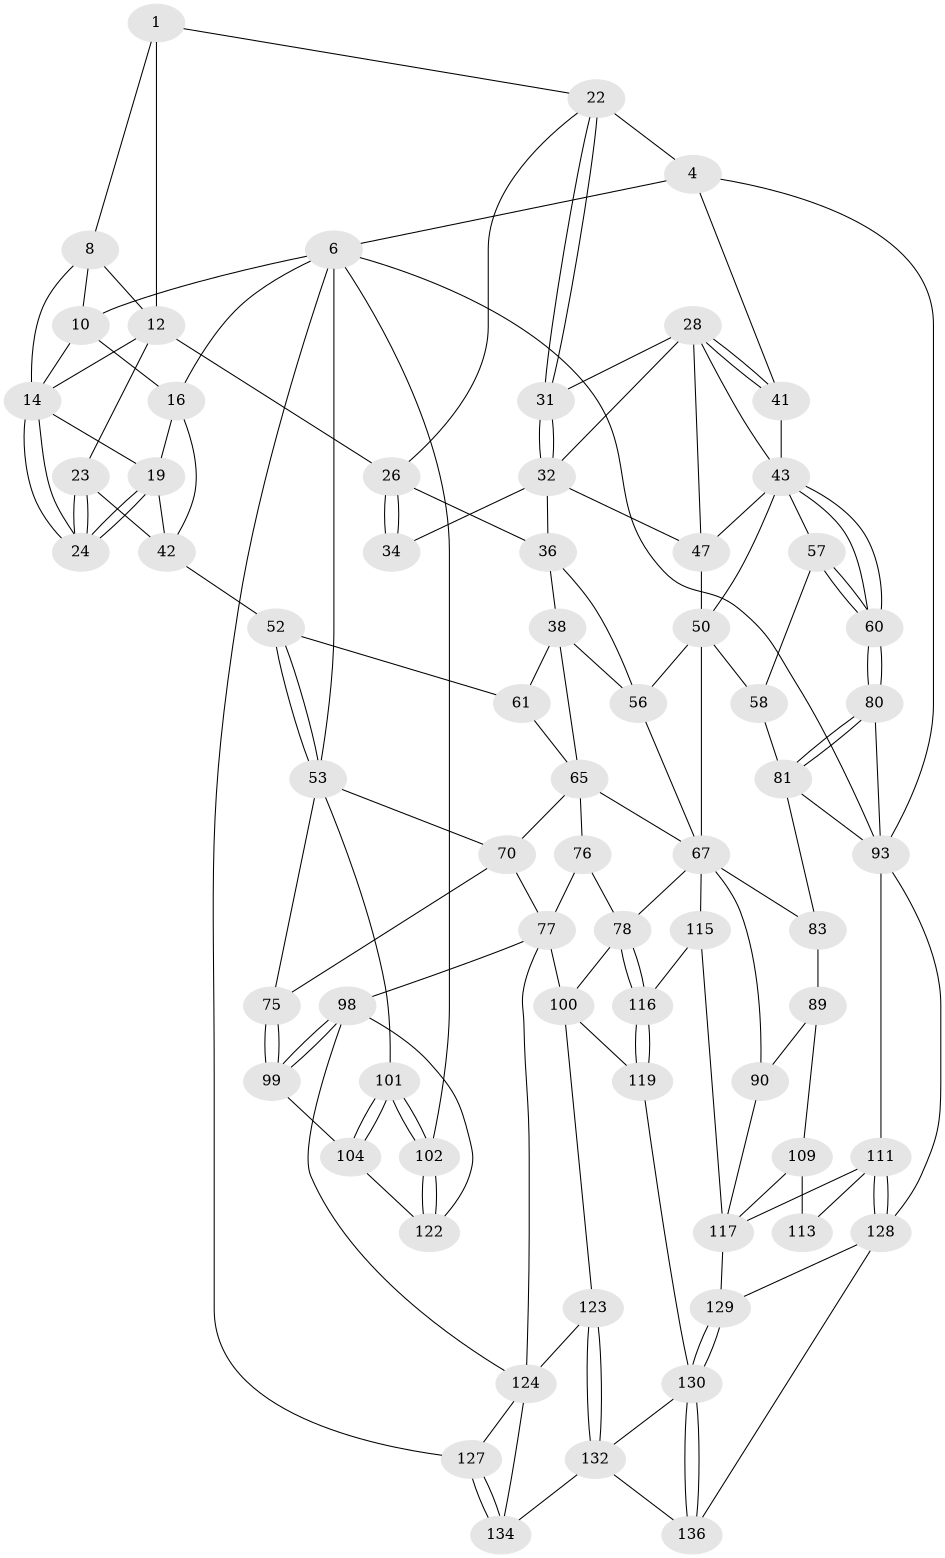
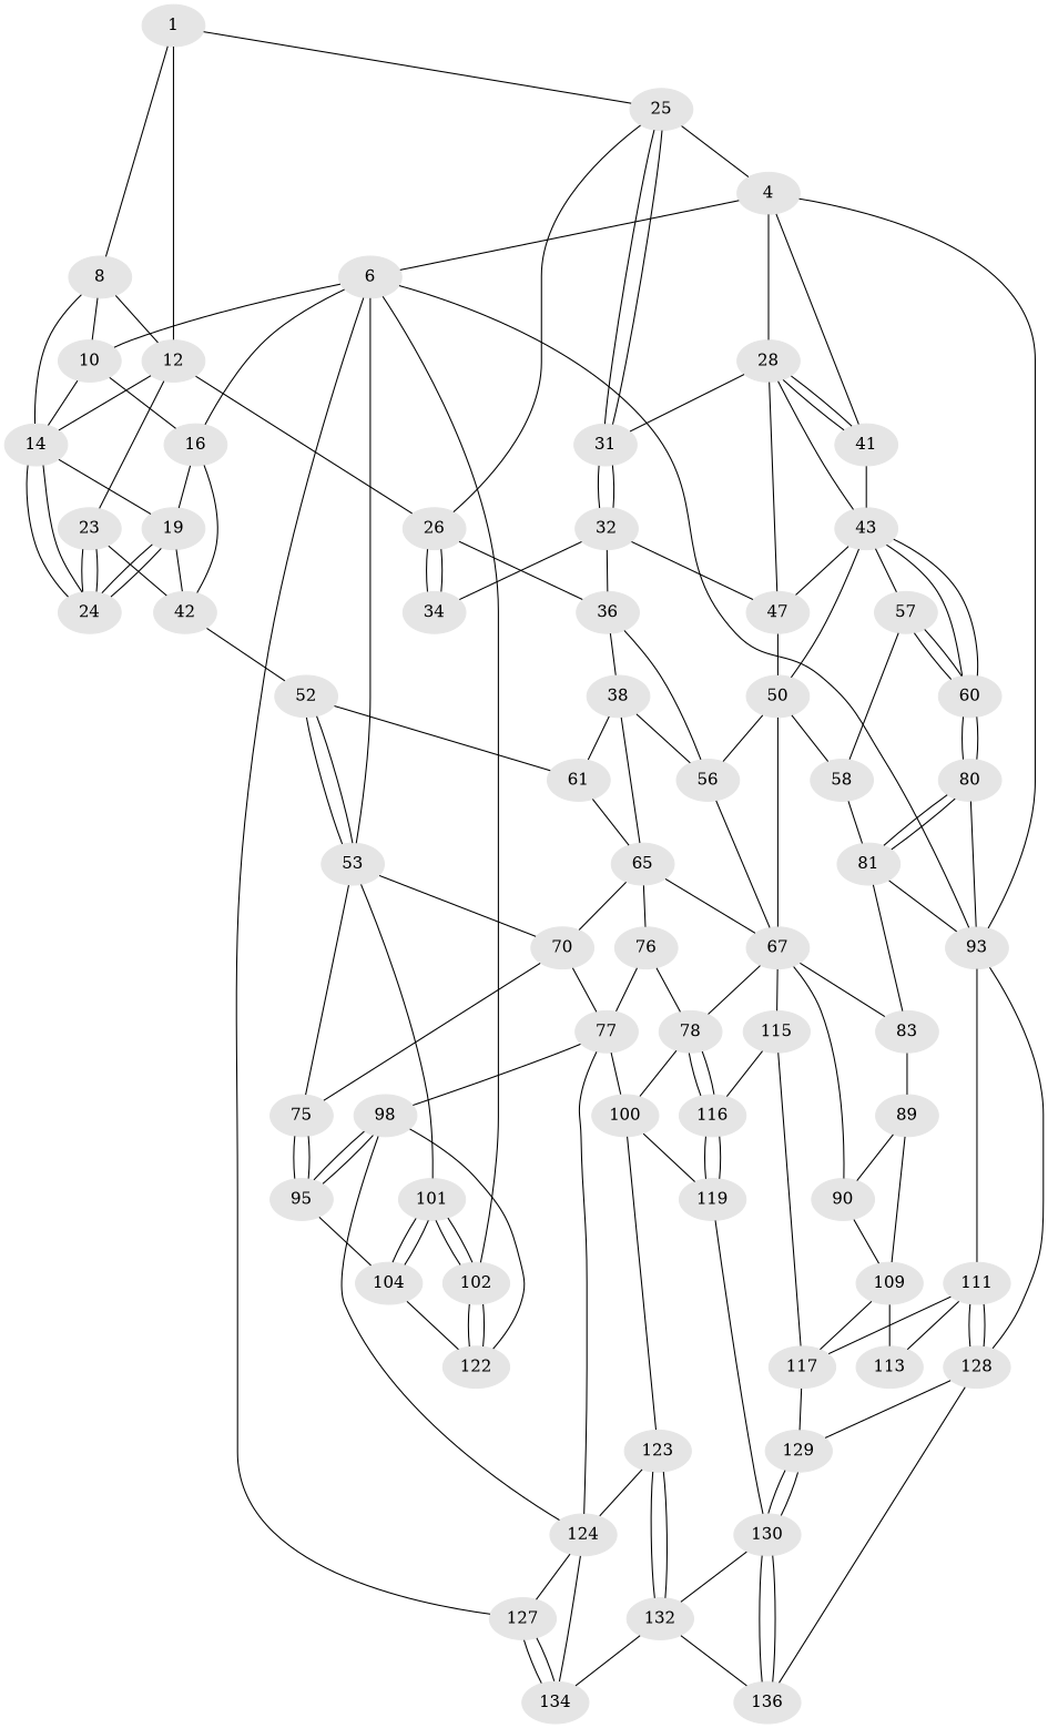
  graph {
    node [color=gray90 style=filled]
    1 [super="+2"]
    8 [super="+9"]
    12 [super="+13+22"]
-   25 [label=22]
+   25
    4 [super="+5"]
    6 [super="+103+17+7"]
    28 [super="+29"]
    41
    93 [super="+94"]
    10 [super="+11"]
    14 [super="+15"]
    23 [super="+40"]
    26 [super="+27"]
    31
    16 [super="+21"]
    53 [super="+54"]
    102
    127
    43 [super="+44"]
    47 [super="+48"]
    111 [super="+112"]
    128 [super="+135"]
    19 [super="+20"]
    42 [super="+49"]
    70 [super="+72"]
    75
    101
    122
    134
    24
    34
    36 [super="+37"]
    52 [super="+62"]
    38 [super="+39+64"]
    56 [super="+63"]
    61
    65 [super="+66"]
    32 [super="+33"]
    50 [super="+59+51"]
    57
    60
    67 [super="+68+85"]
    76
    58
    80
    81 [super="+91+82"]
    78 [super="+79"]
    83 [super="+84"]
    90 [super="+107"]
    115
    77 [super="+96"]
-   99
+   99 [label=95]
    104
    100 [super="+120"]
    116
    89 [super="+106"]
    109 [super="+110"]
    117 [super="+118"]
    98 [super="+121"]
    124 [super="+125"]
    119
    123
    113
    129
    136
    130 [super="+131"]
    132 [super="+133"]
    1 -- 8
    1 -- 12
    1 -- 25
    8 -- 12
    8 -- 10
    8 -- 14
    12 -- 14
    12 -- 23
    12 -- 26
    25 -- 4
    25 -- 26
    25 -- 31
    25 -- 31
    4 -- 6
-   32 -- 28
+   4 -- 28
    4 -- 41
    4 -- 93
    6 -- 93
    6 -- 10
    6 -- 16
    6 -- 53
    6 -- 102
    6 -- 127
    28 -- 41
    28 -- 41
    28 -- 31
    28 -- 43
    28 -- 47
    41 -- 43
    93 -- 111
    93 -- 128
    10 -- 14
    10 -- 16
    14 -- 19
    14 -- 24
    14 -- 24
    23 -- 42
    23 -- 24
    23 -- 24
    26 -- 34 [weight=2]
    26 -- 34
    26 -- 36
    31 -- 32
    31 -- 32
    16 -- 19
    16 -- 42
    53 -- 70
    53 -- 75
    53 -- 101
    102 -- 122
    102 -- 122
    127 -- 134
    127 -- 134
    43 -- 47
    43 -- 50
    43 -- 57
    43 -- 60
    43 -- 60
    47 -- 50
    111 -- 128
    111 -- 128
    111 -- 117
    111 -- 113
    128 -- 129
    128 -- 136
    19 -- 42
    19 -- 24
    19 -- 24
    42 -- 52
    70 -- 75
    70 -- 77
    75 -- 99
    75 -- 99
    101 -- 102
    101 -- 102
    101 -- 104
    101 -- 104
    36 -- 38
    36 -- 56
    52 -- 53
    52 -- 53
    52 -- 61
    38 -- 56
    38 -- 61
    38 -- 65
    56 -- 67
    61 -- 65
    65 -- 70
    65 -- 67
    65 -- 76
    32 -- 47
    32 -- 34
    32 -- 36
    50 -- 56
    50 -- 67
    50 -- 58
    57 -- 60
    57 -- 60
    57 -- 58
    60 -- 80
    60 -- 80
    67 -- 78
    67 -- 83
    67 -- 90 [weight=2]
    67 -- 115
    76 -- 78
    76 -- 77
    58 -- 81
    80 -- 93
    80 -- 81
    80 -- 81
    81 -- 93
    81 -- 83 [weight=2]
    78 -- 100
    78 -- 116
    78 -- 116
    83 -- 89
-   90 -- 117
+   90 -- 109
    115 -- 116
    115 -- 117
    77 -- 100
    77 -- 98
    77 -- 124
    99 -- 104
    104 -- 122
    100 -- 119
    100 -- 123
    116 -- 119
    116 -- 119
    89 -- 90
    89 -- 109
    109 -- 117
    109 -- 113 [weight=2]
    117 -- 129
    98 -- 122
    98 -- 99
    98 -- 99
    98 -- 124
    124 -- 127
    124 -- 134
    119 -- 130
    123 -- 124
    123 -- 132
    123 -- 132
    129 -- 130
    129 -- 130
    130 -- 136
    130 -- 136
    130 -- 132
    132 -- 134
    132 -- 136
  }
